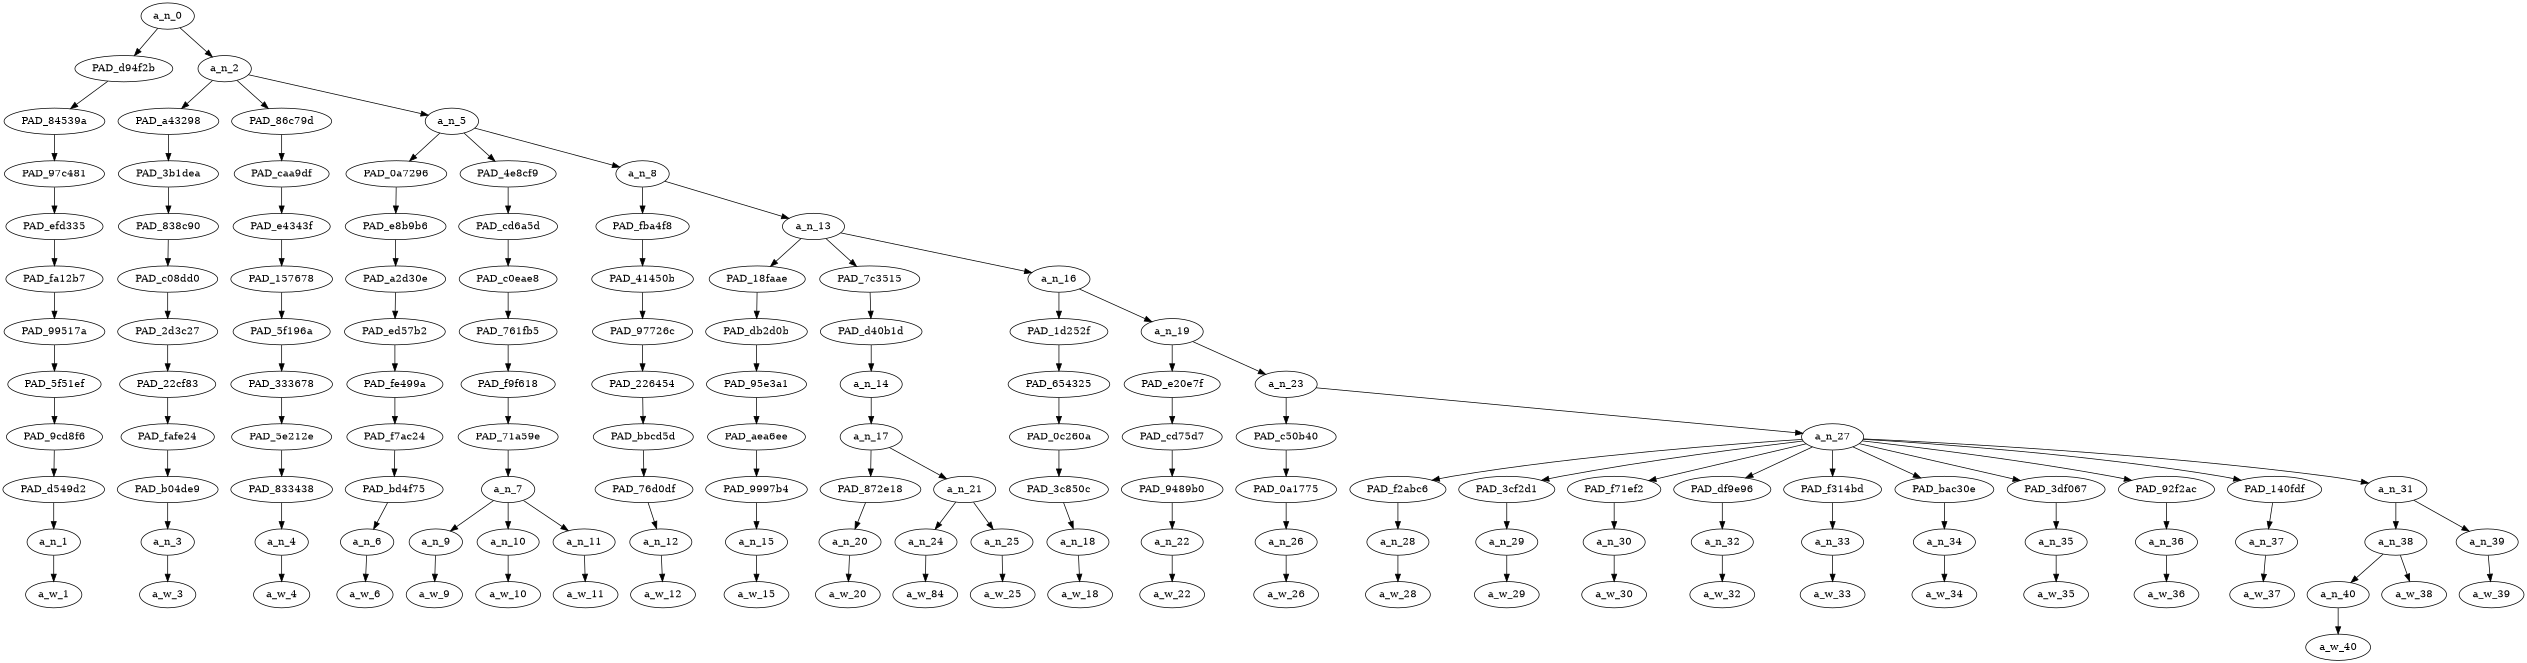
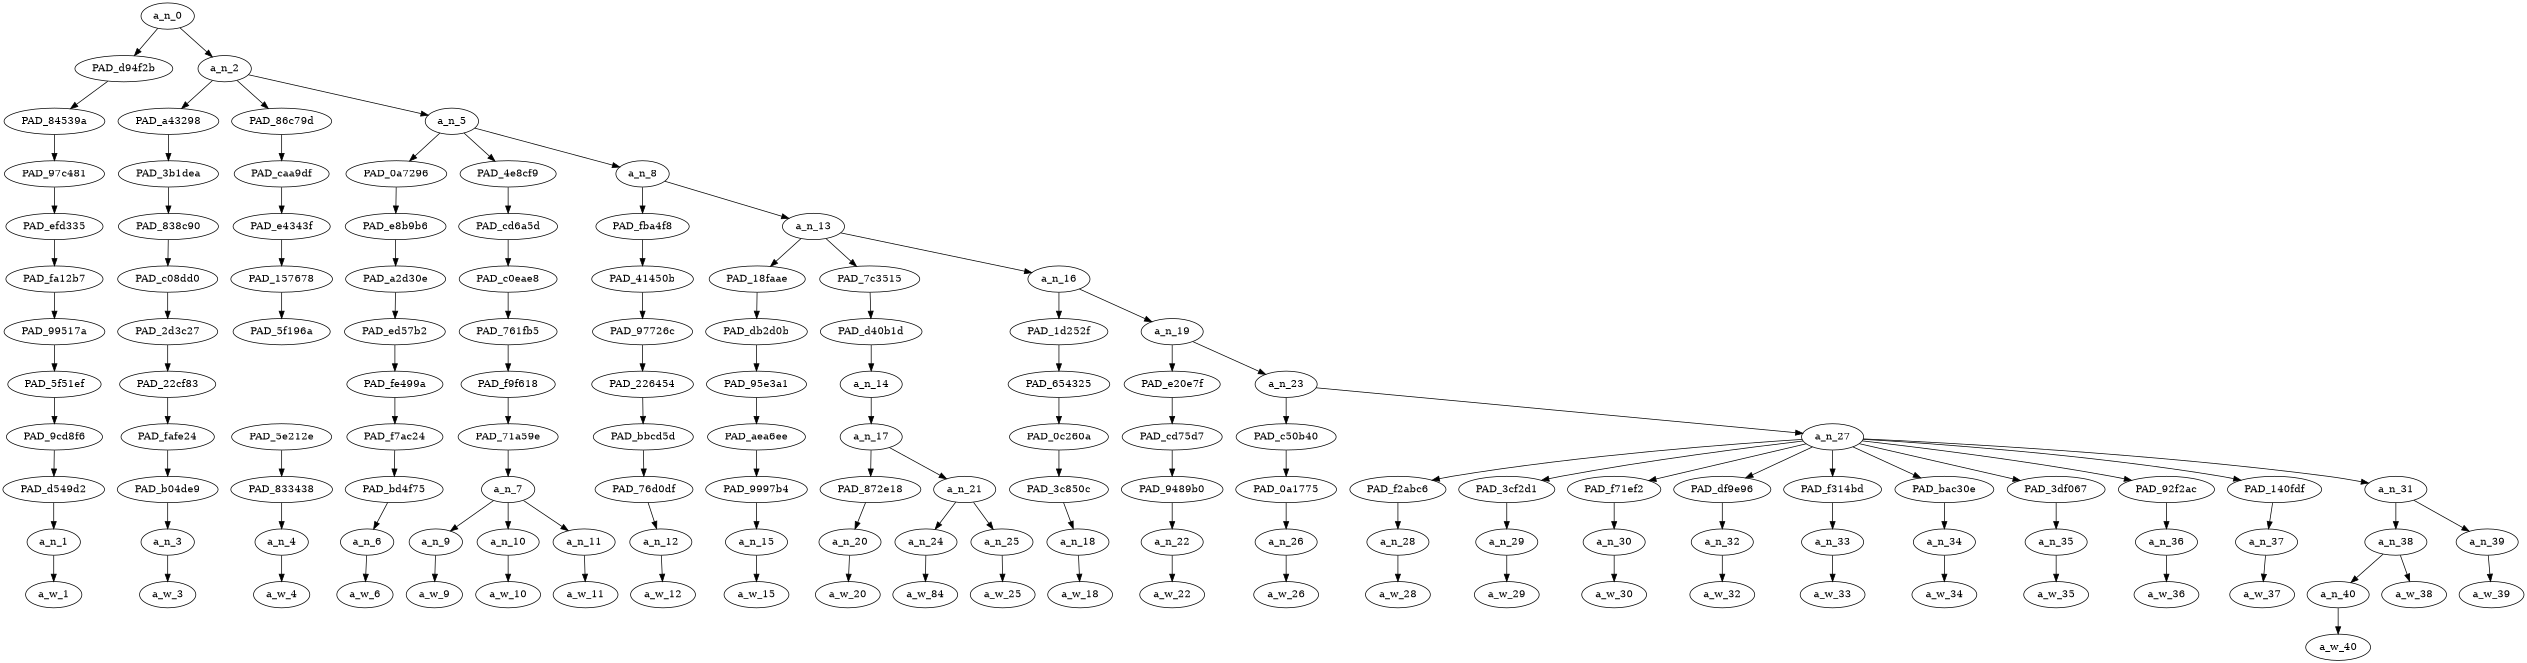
  strict digraph {
    node [div_dir=-1 index=0 level=1 text_span="[0]" value=0.02183292]
    a_n_0 [level=11 text_span="[0, 1, 2, 3, 4, 5, 6, 7, 8, 9, 10, 11, 12, 13, 14, 15, 16, 17, 18, 19, 20, 21, 22, 23, 24, 25, 26]" value=0.99999998]
    PAD_d94f2b [level=10]
    a_n_2 [index=1 level=10 text_span="[1, 2, 3, 4, 5, 6, 7, 8, 9, 10, 11, 12, 13, 14, 15, 16, 17, 18, 19, 20, 21, 22, 23, 24, 25, 26]" value=0.97811556]
    PAD_84539a [level=9]
    PAD_a43298 [index=1 level=9 text_span="[1]" value=0.01233372]
    PAD_86c79d [div_dir=1 index=2 level=9 text_span="[2]" value=0.01300351]
    a_n_5 [index=3 level=9 text_span="[3, 4, 5, 6, 7, 8, 9, 10, 11, 12, 13, 14, 15, 16, 17, 18, 19, 20, 21, 22, 23, 24, 25, 26]" value=0.95274559]
    PAD_97c481 [level=8]
    PAD_3b1dea [index=1 level=8 text_span="[1]" value=0.01233372]
    PAD_caa9df [div_dir=1 index=2 level=8 text_span="[2]" value=0.01300351]
    PAD_0a7296 [index=3 level=8 text_span="[3]" value=0.03353725]
    PAD_4e8cf9 [index=4 level=8 text_span="[4, 5, 6]" value=0.26478204]
    a_n_8 [div_dir=1 index=5 level=8 text_span="[7, 8, 9, 10, 11, 12, 13, 14, 15, 16, 17, 18, 19, 20, 21, 22, 23, 24, 25, 26]" value=0.65439535]
    PAD_efd335 [level=7]
    PAD_fa12b7 [level=6]
    PAD_99517a [level=5]
    PAD_5f51ef [level=4]
    PAD_9cd8f6 [level=3]
    PAD_d549d2 [level=2]
    a_n_1
    a_w_1 [div_dir=0 level=0 value=i]
    PAD_838c90 [index=1 level=7 text_span="[1]" value=0.01233372]
    PAD_e4343f [div_dir=1 index=2 level=7 text_span="[2]" value=0.01300351]
    PAD_e8b9b6 [index=3 level=7 text_span="[3]" value=0.03353725]
    PAD_cd6a5d [index=4 level=7 text_span="[4, 5, 6]" value=0.26478204]
    PAD_fba4f8 [index=5 level=7 text_span="[7]" value=0.02257617]
    a_n_13 [div_dir=1 index=6 level=7 text_span="[8, 9, 10, 11, 12, 13, 14, 15, 16, 17, 18, 19, 20, 21, 22, 23, 24, 25, 26]" value=0.63180813]
    PAD_c08dd0 [index=1 level=6 text_span="[1]" value=0.01233372]
    PAD_2d3c27 [index=1 level=5 text_span="[1]" value=0.01233372]
    PAD_22cf83 [index=1 level=4 text_span="[1]" value=0.01233372]
    PAD_fafe24 [index=1 level=3 text_span="[1]" value=0.01233372]
    PAD_b04de9 [index=1 level=2 text_span="[1]" value=0.01233372]
    a_n_3 [index=1 text_span="[1]" value=0.01233372]
    a_w_3 [div_dir=0 index=1 level=0 text_span="[1]" value=do]
    PAD_157678 [div_dir=1 index=2 level=6 text_span="[2]" value=0.01300351]
    PAD_5f196a [div_dir=1 index=2 level=5 text_span="[2]" value=0.01300351]
-   PAD_333678 [div_dir=1 index=2 level=4 text_span="[2]" value=0.01300351]
    PAD_5e212e [div_dir=1 index=2 level=3 text_span="[2]" value=0.01300351]
    PAD_833438 [div_dir=1 index=2 level=2 text_span="[2]" value=0.01300351]
    a_n_4 [div_dir=1 index=2 text_span="[2]" value=0.01300351]
    a_w_4 [div_dir=0 index=2 level=0 text_span="[2]" value=not]
    PAD_a2d30e [index=3 level=6 text_span="[3]" value=0.03353725]
    PAD_c0eae8 [index=4 level=6 text_span="[4, 5, 6]" value=0.26478204]
    PAD_41450b [index=5 level=6 text_span="[7]" value=0.02257617]
    PAD_18faae [div_dir=1 index=7 level=6 text_span="[11]" value=0.01649254]
    PAD_7c3515 [index=6 level=6 text_span="[8, 9, 10]" value=0.10491880]
    a_n_16 [div_dir=1 index=8 level=6 text_span="[12, 13, 14, 15, 16, 17, 18, 19, 20, 21, 22, 23, 24, 25, 26]" value=0.51037109]
    PAD_ed57b2 [index=3 level=5 text_span="[3]" value=0.03353725]
    PAD_fe499a [index=3 level=4 text_span="[3]" value=0.03353725]
    PAD_f7ac24 [index=3 level=3 text_span="[3]" value=0.03353725]
    PAD_bd4f75 [index=3 level=2 text_span="[3]" value=0.03353725]
    a_n_6 [index=3 text_span="[3]" value=0.03353725]
    a_w_6 [div_dir=0 index=3 level=0 text_span="[3]" value=blame]
    PAD_761fb5 [index=4 level=5 text_span="[4, 5, 6]" value=0.26478204]
    PAD_f9f618 [index=4 level=4 text_span="[4, 5, 6]" value=0.26478204]
    PAD_71a59e [index=4 level=3 text_span="[4, 5, 6]" value=0.26478204]
    a_n_7 [index=4 level=2 text_span="[4, 5, 6]" value=0.26478204]
    a_n_9 [index=4 text_span="[4]" value=0.07773371]
    a_n_10 [div_dir=1 index=5 text_span="[5]" value=0.09149234]
    a_n_11 [index=6 text_span="[6]" value=0.09547131]
    a_w_9 [div_dir=0 index=4 level=0 text_span="[4]" value=orlando]
    a_w_10 [div_dir=0 index=5 level=0 text_span="[5]" value=pie]
    a_w_11 [div_dir=0 index=6 level=0 text_span="[6]" value=rats]
    PAD_97726c [index=5 level=5 text_span="[7]" value=0.02257617]
    PAD_db2d0b [div_dir=1 index=7 level=5 text_span="[11]" value=0.01649254]
    PAD_d40b1d [index=6 level=5 text_span="[8, 9, 10]" value=0.10491880]
    PAD_1d252f [div_dir=1 index=8 level=5 text_span="[12]" value=0.01559835]
    a_n_19 [div_dir=1 index=9 level=5 text_span="[13, 14, 15, 16, 17, 18, 19, 20, 21, 22, 23, 24, 25, 26]" value=0.49472717]
    PAD_226454 [index=5 level=4 text_span="[7]" value=0.02257617]
    PAD_bbcd5d [index=5 level=3 text_span="[7]" value=0.02257617]
    PAD_76d0df [index=5 level=2 text_span="[7]" value=0.02257617]
    a_n_12 [index=7 text_span="[7]" value=0.02257617]
    a_w_12 [div_dir=0 index=7 level=0 text_span="[7]" value=for]
    PAD_95e3a1 [div_dir=1 index=7 level=4 text_span="[11]" value=0.01649254]
    a_n_14 [index=6 level=4 text_span="[8, 9, 10]" value=0.10491880]
    PAD_654325 [div_dir=1 index=8 level=4 text_span="[12]" value=0.01559835]
    PAD_e20e7f [index=9 level=4 text_span="[13]" value=0.03917214]
    a_n_23 [div_dir=1 index=10 level=4 text_span="[14, 15, 16, 17, 18, 19, 20, 21, 22, 23, 24, 25, 26]" value=0.45551928]
    PAD_aea6ee [div_dir=1 index=7 level=3 text_span="[11]" value=0.01649254]
    PAD_9997b4 [div_dir=1 index=8 level=2 text_span="[11]" value=0.01649254]
    a_n_15 [div_dir=1 index=11 text_span="[11]" value=0.01649254]
    a_w_15 [div_dir=0 index=11 level=0 text_span="[11]" value=they]
    a_n_17 [index=6 level=3 text_span="[8, 9, 10]" value=0.10488148]
    PAD_872e18 [index=6 level=2 text_span="[8]" value=0.07390234]
    a_n_21 [div_dir=1 index=7 level=2 text_span="[9, 10]" value=0.03094182]
    a_n_20 [index=8 text_span="[8]" value=0.07390234]
    a_n_24 [index=9 text_span="[9]" value=0.01739531]
    a_n_25 [div_dir=1 index=10 text_span="[10]" value=0.01352230]
    a_w_20 [div_dir=0 index=8 level=0 text_span="[8]" value=loosing]
    n90 [div_dir=0 index=9 label=a_w_84 level=0 text_span="[9]" value=like]
    a_w_25 [div_dir=0 index=10 level=0 text_span="[10]" value=this]
    PAD_0c260a [div_dir=1 index=8 level=3 text_span="[12]" value=0.01559835]
    PAD_cd75d7 [index=9 level=3 text_span="[13]" value=0.03917214]
    PAD_c50b40 [index=10 level=3 text_span="[14]" value=0.01730040]
    a_n_27 [div_dir=1 index=11 level=3 text_span="[15, 16, 17, 18, 19, 20, 21, 22, 23, 24, 25, 26]" value=0.43817313]
    PAD_3c850c [div_dir=1 index=9 level=2 text_span="[12]" value=0.01559835]
    a_n_18 [div_dir=1 index=12 text_span="[12]" value=0.01559835]
    a_w_18 [div_dir=0 index=12 level=0 text_span="[12]" value=are]
    PAD_9489b0 [index=10 level=2 text_span="[13]" value=0.03917214]
    PAD_0a1775 [index=11 level=2 text_span="[14]" value=0.01730040]
    PAD_f2abc6 [index=12 level=2 text_span="[15]" value=0.02504605]
    PAD_3cf2d1 [div_dir=1 index=13 level=2 text_span="[16]" value=0.04427542]
    PAD_f71ef2 [index=14 level=2 text_span="[17]" value=0.06117001]
    PAD_df9e96 [div_dir=1 index=16 level=2 text_span="[21]" value=0.04837632]
    PAD_f314bd [div_dir=1 index=17 level=2 text_span="[22]" value=0.01709339]
    PAD_bac30e [index=18 level=2 text_span="[23]" value=0.02571395]
    PAD_3df067 [div_dir=1 index=19 level=2 text_span="[24]" value=0.04837023]
    PAD_92f2ac [div_dir=1 index=20 level=2 text_span="[25]" value=0.03046009]
    PAD_140fdf [index=21 level=2 text_span="[26]" value=0.03375648]
    a_n_31 [index=15 level=2 text_span="[18, 19, 20]" value=0.10386177]
    a_n_22 [index=13 text_span="[13]" value=0.03917214]
    a_w_22 [div_dir=0 index=13 level=0 text_span="[13]" value=drunk]
    a_n_26 [index=14 text_span="[14]" value=0.01730040]
    a_n_28 [index=15 text_span="[15]" value=0.02504605]
    a_n_29 [div_dir=1 index=16 text_span="[16]" value=0.04427542]
    a_n_30 [index=17 text_span="[17]" value=0.06117001]
    a_n_32 [div_dir=1 index=21 text_span="[21]" value=0.04837632]
    a_n_33 [div_dir=1 index=22 text_span="[22]" value=0.01709339]
    a_n_34 [index=23 text_span="[23]" value=0.02571395]
    a_n_35 [div_dir=1 index=24 text_span="[24]" value=0.04837023]
    a_n_36 [div_dir=1 index=25 text_span="[25]" value=0.03046009]
    a_n_37 [index=26 text_span="[26]" value=0.03375648]
    a_n_38 [index=18 text_span="[18]" value=0.03697890]
    a_n_39 [index=19 text_span="[19]" value=0.03434029]
    a_w_26 [div_dir=0 index=14 level=0 text_span="[14]" value=from]
    a_w_28 [div_dir=0 index=15 level=0 text_span="[15]" value=that]
    a_w_29 [div_dir=0 index=16 level=0 text_span="[16]" value=black]
    a_w_30 [div_dir=0 index=17 level=0 text_span="[17]" value=label]
    a_w_32 [div_dir=0 index=21 level=0 text_span="[21]" value=mtn]
    a_w_33 [div_dir=0 index=22 level=0 text_span="[22]" value=8]
    a_w_34 [div_dir=0 index=23 level=0 text_span="[23]" value=ss]
    a_w_35 [div_dir=0 index=24 level=0 text_span="[24]" value=diski]
    a_w_36 [div_dir=0 index=25 level=0 text_span="[25]" value=wafa]
    a_w_37 [div_dir=0 index=26 level=0 text_span="[26]" value=wafa1]
    a_n_40 [div_dir=1 index=20 text_span="[20]" value=0.03246345]
    a_w_38 [div_dir=0 index=18 level=0 text_span="[18]" value="😂"]
    a_w_39 [div_dir=0 index=19 level=0 text_span="[19]" value="😂1"]
    a_w_40 [div_dir=0 index=20 level=0 text_span="[20]" value="😂2"]
    a_n_0 -> PAD_d94f2b
    a_n_0 -> a_n_2
    PAD_d94f2b -> PAD_84539a
    a_n_2 -> PAD_a43298
    a_n_2 -> PAD_86c79d
    a_n_2 -> a_n_5
    PAD_84539a -> PAD_97c481
    PAD_a43298 -> PAD_3b1dea
    PAD_86c79d -> PAD_caa9df
    a_n_5 -> PAD_0a7296
    a_n_5 -> PAD_4e8cf9
    a_n_5 -> a_n_8
    PAD_97c481 -> PAD_efd335
    PAD_3b1dea -> PAD_838c90
    PAD_caa9df -> PAD_e4343f
    PAD_0a7296 -> PAD_e8b9b6
    PAD_4e8cf9 -> PAD_cd6a5d
    a_n_8 -> PAD_fba4f8
    a_n_8 -> a_n_13
    PAD_efd335 -> PAD_fa12b7
    PAD_fa12b7 -> PAD_99517a
    PAD_99517a -> PAD_5f51ef
    PAD_5f51ef -> PAD_9cd8f6
    PAD_9cd8f6 -> PAD_d549d2
    PAD_d549d2 -> a_n_1
    a_n_1 -> a_w_1
    PAD_838c90 -> PAD_c08dd0
    PAD_e4343f -> PAD_157678
    PAD_e8b9b6 -> PAD_a2d30e
    PAD_cd6a5d -> PAD_c0eae8
    PAD_fba4f8 -> PAD_41450b
    a_n_13 -> PAD_18faae
    a_n_13 -> PAD_7c3515
    a_n_13 -> a_n_16
    PAD_c08dd0 -> PAD_2d3c27
    PAD_2d3c27 -> PAD_22cf83
    PAD_22cf83 -> PAD_fafe24
    PAD_fafe24 -> PAD_b04de9
    PAD_b04de9 -> a_n_3
    a_n_3 -> a_w_3
    PAD_157678 -> PAD_5f196a
-   PAD_5f196a -> PAD_333678
-   PAD_333678 -> PAD_5e212e
    PAD_5e212e -> PAD_833438
    PAD_833438 -> a_n_4
    a_n_4 -> a_w_4
    PAD_a2d30e -> PAD_ed57b2
    PAD_c0eae8 -> PAD_761fb5
    PAD_41450b -> PAD_97726c
    PAD_18faae -> PAD_db2d0b
    PAD_7c3515 -> PAD_d40b1d
    a_n_16 -> PAD_1d252f
    a_n_16 -> a_n_19
    PAD_ed57b2 -> PAD_fe499a
    PAD_fe499a -> PAD_f7ac24
    PAD_f7ac24 -> PAD_bd4f75
    PAD_bd4f75 -> a_n_6
    a_n_6 -> a_w_6
    PAD_761fb5 -> PAD_f9f618
    PAD_f9f618 -> PAD_71a59e
    PAD_71a59e -> a_n_7
    a_n_7 -> a_n_9
    a_n_7 -> a_n_10
    a_n_7 -> a_n_11
    a_n_9 -> a_w_9
    a_n_10 -> a_w_10
    a_n_11 -> a_w_11
    PAD_97726c -> PAD_226454
    PAD_db2d0b -> PAD_95e3a1
    PAD_d40b1d -> a_n_14
    PAD_1d252f -> PAD_654325
    a_n_19 -> PAD_e20e7f
    a_n_19 -> a_n_23
    PAD_226454 -> PAD_bbcd5d
    PAD_bbcd5d -> PAD_76d0df
    PAD_76d0df -> a_n_12
    a_n_12 -> a_w_12
    PAD_95e3a1 -> PAD_aea6ee
    a_n_14 -> a_n_17
    PAD_654325 -> PAD_0c260a
    PAD_e20e7f -> PAD_cd75d7
    a_n_23 -> PAD_c50b40
    a_n_23 -> a_n_27
    PAD_aea6ee -> PAD_9997b4
    PAD_9997b4 -> a_n_15
    a_n_15 -> a_w_15
    a_n_17 -> PAD_872e18
    a_n_17 -> a_n_21
    PAD_872e18 -> a_n_20
    a_n_21 -> a_n_24
    a_n_21 -> a_n_25
    a_n_20 -> a_w_20
    a_n_24 -> n90
    a_n_25 -> a_w_25
    PAD_0c260a -> PAD_3c850c
    PAD_cd75d7 -> PAD_9489b0
    PAD_c50b40 -> PAD_0a1775
    a_n_27 -> PAD_f2abc6
    a_n_27 -> PAD_3cf2d1
    a_n_27 -> PAD_f71ef2
    a_n_27 -> PAD_df9e96
    a_n_27 -> PAD_f314bd
    a_n_27 -> PAD_bac30e
    a_n_27 -> PAD_3df067
    a_n_27 -> PAD_92f2ac
    a_n_27 -> PAD_140fdf
    a_n_27 -> a_n_31
    PAD_3c850c -> a_n_18
    a_n_18 -> a_w_18
    PAD_9489b0 -> a_n_22
    PAD_0a1775 -> a_n_26
    PAD_f2abc6 -> a_n_28
    PAD_3cf2d1 -> a_n_29
    PAD_f71ef2 -> a_n_30
    PAD_df9e96 -> a_n_32
    PAD_f314bd -> a_n_33
    PAD_bac30e -> a_n_34
    PAD_3df067 -> a_n_35
    PAD_92f2ac -> a_n_36
    PAD_140fdf -> a_n_37
    a_n_31 -> a_n_38
    a_n_31 -> a_n_39
    a_n_22 -> a_w_22
    a_n_26 -> a_w_26
    a_n_28 -> a_w_28
    a_n_29 -> a_w_29
    a_n_30 -> a_w_30
    a_n_32 -> a_w_32
    a_n_33 -> a_w_33
    a_n_34 -> a_w_34
    a_n_35 -> a_w_35
    a_n_36 -> a_w_36
    a_n_37 -> a_w_37
    a_n_38 -> a_n_40
    a_n_38 -> a_w_38
    a_n_39 -> a_w_39
    a_n_40 -> a_w_40
  }
